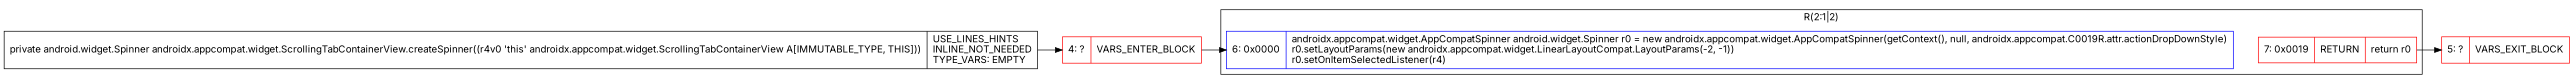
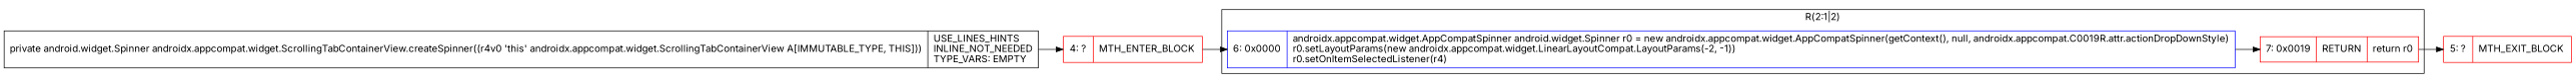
  digraph {
    fontname=Inter
    rankdir=LR
    node [color=red fontname=Inter shape=record]
    edge [fontname=Inter]
    n1 [color=blue label="{6\:\ 0x0000|androidx.appcompat.widget.AppCompatSpinner android.widget.Spinner r0 = new androidx.appcompat.widget.AppCompatSpinner(getContext(), null, androidx.appcompat.C0019R.attr.actionDropDownStyle)\lr0.setLayoutParams(new androidx.appcompat.widget.LinearLayoutCompat.LayoutParams(\-2, \-1))\lr0.setOnItemSelectedListener(r4)\l}"]
    n2 [label="{7\:\ 0x0019|RETURN\l|return r0\l}"]
-   n3 [label="{5\:\ ?|VARS_EXIT_BLOCK\l}"]
-   n4 [label="{4\:\ ?|VARS_ENTER_BLOCK\l}"]
+   n3 [label="{5\:\ ?|MTH_EXIT_BLOCK\l}"]
+   n4 [label="{4\:\ ?|MTH_ENTER_BLOCK\l}"]
    n5 [label="{private android.widget.Spinner androidx.appcompat.widget.ScrollingTabContainerView.createSpinner((r4v0 'this' androidx.appcompat.widget.ScrollingTabContainerView A[IMMUTABLE_TYPE, THIS]))  | USE_LINES_HINTS\lINLINE_NOT_NEEDED\lTYPE_VARS: EMPTY\l}" color=""]
    subgraph cluster_1 {
      label="R(2:1|2)"
      n1
      n2
    }
+   n1 -> n2
    n2 -> n3
    n4 -> n1
    n5 -> n4
  }
